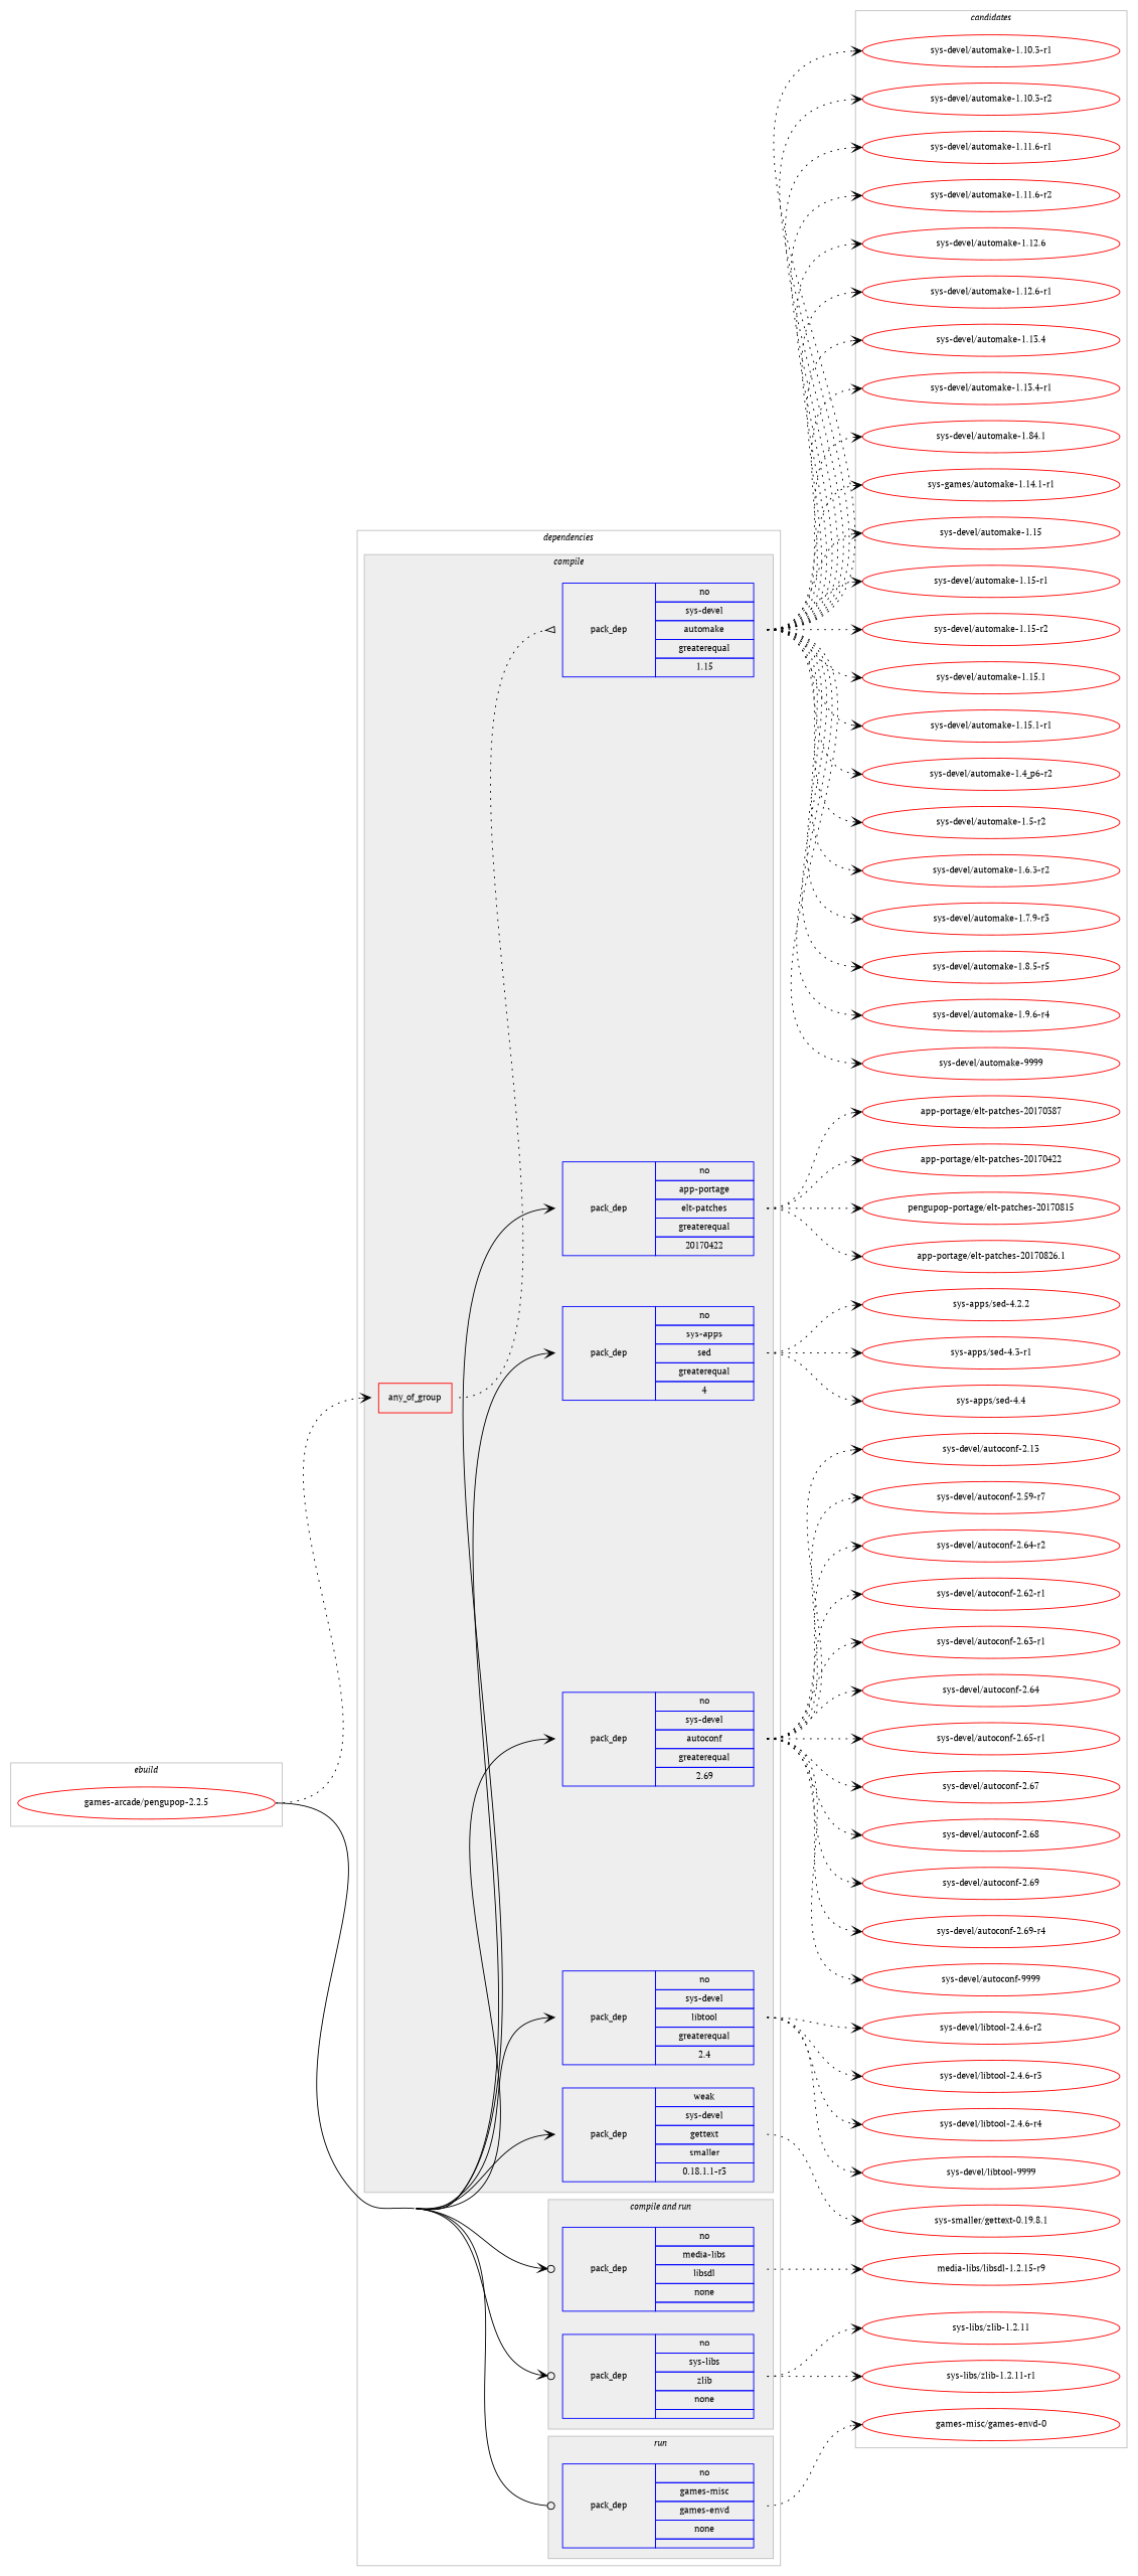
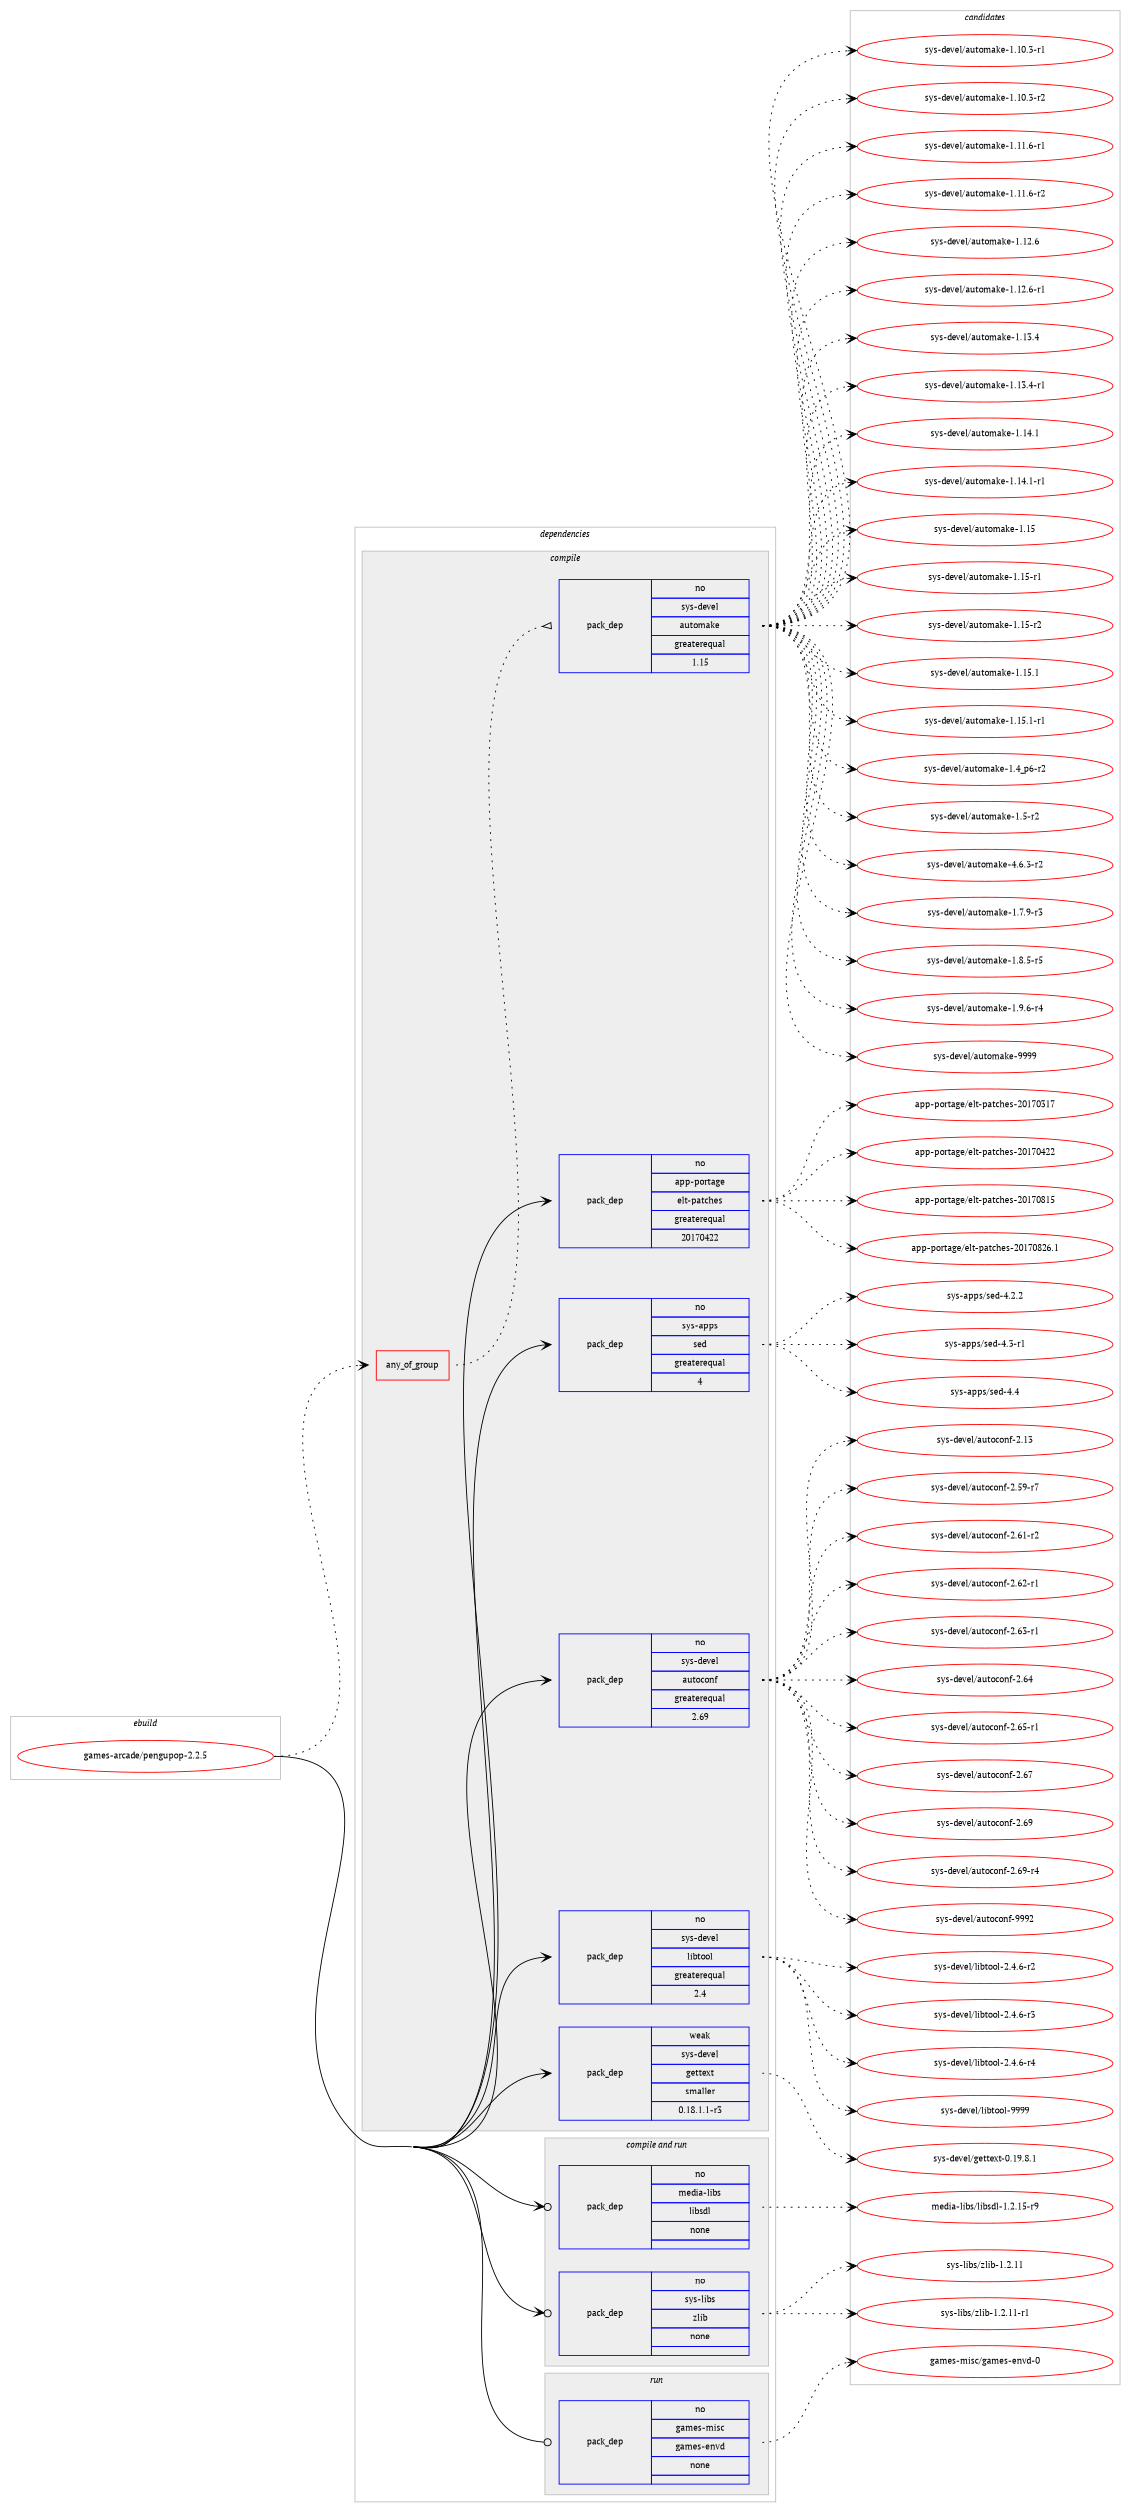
  digraph {
    compound=true
    concentrate=true
    fontname="PT Serif"
    fontsize=10
    newrank=true
    rankdir=LR
    ranksep=1.5
    node [color=red fontname="PT Serif" fontsize=10]
    edge [arrowhead=vee fontname="PT Serif" headport=w style=dotted tailport=e weight=100]
    n1 [label="games-arcade/pengupop-2.2.5" width=4]
    n2 [color=blue label=<<TABLE BORDER="0" CELLBORDER="1" CELLSPACING="0" CELLPADDING="4" WIDTH="220"><TR><TD ROWSPAN="6" CELLPADDING="30">pack_dep</TD></TR><TR><TD WIDTH="110">no</TD></TR><TR><TD>sys-devel</TD></TR><TR><TD>automake</TD></TR><TR><TD>greaterequal</TD></TR><TR><TD>1.15</TD></TR></TABLE>> shape=none]
    n3 [label=<<TABLE BORDER="0" CELLBORDER="1" CELLSPACING="0" CELLPADDING="4"><TR><TD CELLPADDING="10">any_of_group</TD></TR></TABLE>> shape=none]
    n4 [color=blue label=<<TABLE BORDER="0" CELLBORDER="1" CELLSPACING="0" CELLPADDING="4" WIDTH="220"><TR><TD ROWSPAN="6" CELLPADDING="30">pack_dep</TD></TR><TR><TD WIDTH="110">no</TD></TR><TR><TD>app-portage</TD></TR><TR><TD>elt-patches</TD></TR><TR><TD>greaterequal</TD></TR><TR><TD>20170422</TD></TR></TABLE>> shape=none]
    n5 [color=blue label=<<TABLE BORDER="0" CELLBORDER="1" CELLSPACING="0" CELLPADDING="4" WIDTH="220"><TR><TD ROWSPAN="6" CELLPADDING="30">pack_dep</TD></TR><TR><TD WIDTH="110">no</TD></TR><TR><TD>sys-apps</TD></TR><TR><TD>sed</TD></TR><TR><TD>greaterequal</TD></TR><TR><TD>4</TD></TR></TABLE>> shape=none]
    n6 [color=blue label=<<TABLE BORDER="0" CELLBORDER="1" CELLSPACING="0" CELLPADDING="4" WIDTH="220"><TR><TD ROWSPAN="6" CELLPADDING="30">pack_dep</TD></TR><TR><TD WIDTH="110">no</TD></TR><TR><TD>sys-devel</TD></TR><TR><TD>autoconf</TD></TR><TR><TD>greaterequal</TD></TR><TR><TD>2.69</TD></TR></TABLE>> shape=none]
    n7 [color=blue label=<<TABLE BORDER="0" CELLBORDER="1" CELLSPACING="0" CELLPADDING="4" WIDTH="220"><TR><TD ROWSPAN="6" CELLPADDING="30">pack_dep</TD></TR><TR><TD WIDTH="110">no</TD></TR><TR><TD>sys-devel</TD></TR><TR><TD>libtool</TD></TR><TR><TD>greaterequal</TD></TR><TR><TD>2.4</TD></TR></TABLE>> shape=none]
    n8 [color=blue label=<<TABLE BORDER="0" CELLBORDER="1" CELLSPACING="0" CELLPADDING="4" WIDTH="220"><TR><TD ROWSPAN="6" CELLPADDING="30">pack_dep</TD></TR><TR><TD WIDTH="110">weak</TD></TR><TR><TD>sys-devel</TD></TR><TR><TD>gettext</TD></TR><TR><TD>smaller</TD></TR><TR><TD>0.18.1.1-r3</TD></TR></TABLE>> shape=none]
    n9 [color=blue label=<<TABLE BORDER="0" CELLBORDER="1" CELLSPACING="0" CELLPADDING="4" WIDTH="220"><TR><TD ROWSPAN="6" CELLPADDING="30">pack_dep</TD></TR><TR><TD WIDTH="110">no</TD></TR><TR><TD>media-libs</TD></TR><TR><TD>libsdl</TD></TR><TR><TD>none</TD></TR><TR><TD></TD></TR></TABLE>> shape=none]
    n10 [color=blue label=<<TABLE BORDER="0" CELLBORDER="1" CELLSPACING="0" CELLPADDING="4" WIDTH="220"><TR><TD ROWSPAN="6" CELLPADDING="30">pack_dep</TD></TR><TR><TD WIDTH="110">no</TD></TR><TR><TD>sys-libs</TD></TR><TR><TD>zlib</TD></TR><TR><TD>none</TD></TR><TR><TD></TD></TR></TABLE>> shape=none]
    n11 [color=blue label=<<TABLE BORDER="0" CELLBORDER="1" CELLSPACING="0" CELLPADDING="4" WIDTH="220"><TR><TD ROWSPAN="6" CELLPADDING="30">pack_dep</TD></TR><TR><TD WIDTH="110">no</TD></TR><TR><TD>games-misc</TD></TR><TR><TD>games-envd</TD></TR><TR><TD>none</TD></TR><TR><TD></TD></TR></TABLE>> shape=none]
    n12 [label="sys-devel/automake-1.10.3-r1" width=4]
    n13 [label="sys-devel/automake-1.10.3-r2" width=4]
    n14 [label="sys-devel/automake-1.11.6-r1" width=4]
    n15 [label="sys-devel/automake-1.11.6-r2" width=4]
    n16 [label="sys-devel/automake-1.12.6" width=4]
    n17 [label="sys-devel/automake-1.12.6-r1" width=4]
    n18 [label="sys-devel/automake-1.13.4" width=4]
    n19 [label="sys-devel/automake-1.13.4-r1" width=4]
-   n20 [label="sys-devel/automake-1.84.1" width=4]
-   n21 [label="sys-games/automake-1.14.1-r1" width=4]
+   n20 [label="sys-devel/automake-1.14.1" width=4]
+   n21 [label="sys-devel/automake-1.14.1-r1" width=4]
    n22 [label="sys-devel/automake-1.15" width=4]
    n23 [label="sys-devel/automake-1.15-r1" width=4]
    n24 [label="sys-devel/automake-1.15-r2" width=4]
    n25 [label="sys-devel/automake-1.15.1" width=4]
    n26 [label="sys-devel/automake-1.15.1-r1" width=4]
    n27 [label="sys-devel/automake-1.4_p6-r2" width=4]
    n28 [label="sys-devel/automake-1.5-r2" width=4]
-   n29 [label="sys-devel/automake-1.6.3-r2" width=4]
+   n29 [label="sys-devel/automake-4.6.3-r2" width=4]
    n30 [label="sys-devel/automake-1.7.9-r3" width=4]
    n31 [label="sys-devel/automake-1.8.5-r5" width=4]
    n32 [label="sys-devel/automake-1.9.6-r4" width=4]
    n33 [label="sys-devel/automake-9999" width=4]
-   n34 [label="app-portage/elt-patches-20170387" width=4]
+   n34 [label="app-portage/elt-patches-20170317" width=4]
    n35 [label="app-portage/elt-patches-20170422" width=4]
-   n36 [label="pengupop-portage/elt-patches-20170815" width=4]
+   n36 [label="app-portage/elt-patches-20170815" width=4]
    n37 [label="app-portage/elt-patches-20170826.1" width=4]
    n38 [label="sys-apps/sed-4.2.2" width=4]
    n39 [label="sys-apps/sed-4.3-r1" width=4]
    n40 [label="sys-apps/sed-4.4" width=4]
    n41 [label="sys-devel/autoconf-2.13" width=4]
    n42 [label="sys-devel/autoconf-2.59-r7" width=4]
-   n43 [label="sys-devel/autoconf-2.64-r2" width=4]
+   n43 [label="sys-devel/autoconf-2.61-r2" width=4]
    n44 [label="sys-devel/autoconf-2.62-r1" width=4]
    n45 [label="sys-devel/autoconf-2.63-r1" width=4]
    n46 [label="sys-devel/autoconf-2.64" width=4]
    n47 [label="sys-devel/autoconf-2.65-r1" width=4]
    n48 [label="sys-devel/autoconf-2.67" width=4]
-   n49 [label="sys-devel/autoconf-2.68" width=4]
    n50 [label="sys-devel/autoconf-2.69" width=4]
    n51 [label="sys-devel/autoconf-2.69-r4" width=4]
-   n52 [label="sys-devel/autoconf-9999" width=4]
+   n52 [label="sys-devel/autoconf-9992" width=4]
    n53 [label="sys-devel/libtool-2.4.6-r2" width=4]
    n54 [label="sys-devel/libtool-2.4.6-r3" width=4]
    n55 [label="sys-devel/libtool-2.4.6-r4" width=4]
    n56 [label="sys-devel/libtool-9999" width=4]
-   n57 [label="sys-smaller/gettext-0.19.8.1" width=4]
+   n57 [label="sys-devel/gettext-0.19.8.1" width=4]
    n58 [label="media-libs/libsdl-1.2.15-r9" width=4]
    n59 [label="sys-libs/zlib-1.2.11" width=4]
    n60 [label="sys-libs/zlib-1.2.11-r1" width=4]
    n61 [label="games-misc/games-envd-0" width=4]
    subgraph cluster_1 {
      color=gray
      label=<<i>ebuild</i>>
      rank=same
      n1
    }
    subgraph cluster_2 {
      color=gray
      label=<<i>dependencies</i>>
      subgraph cluster_3 {
        color=gray
        fillcolor="#eeeeee"
        label=<<i>compile</i>>
        style=filled
        subgraph sub_4 {
          color=gray
          fillcolor="#eeeeee"
          label=<<i>compile</i>>
          style=filled
          n3
          subgraph sub_5 {
            color=gray
            fillcolor="#eeeeee"
            label=<<i>compile</i>>
            style=filled
            n2
          }
        }
        subgraph sub_6 {
          color=gray
          fillcolor="#eeeeee"
          label=<<i>compile</i>>
          style=filled
          n4
        }
        subgraph sub_7 {
          color=gray
          fillcolor="#eeeeee"
          label=<<i>compile</i>>
          style=filled
          n5
        }
        subgraph sub_8 {
          color=gray
          fillcolor="#eeeeee"
          label=<<i>compile</i>>
          style=filled
          n6
        }
        subgraph sub_9 {
          color=gray
          fillcolor="#eeeeee"
          label=<<i>compile</i>>
          style=filled
          n7
        }
        subgraph sub_10 {
          color=gray
          fillcolor="#eeeeee"
          label=<<i>compile</i>>
          style=filled
          n8
        }
      }
      subgraph cluster_11 {
        color=gray
        fillcolor="#eeeeee"
        label=<<i>compile and run</i>>
        style=filled
        subgraph sub_12 {
          color=gray
          fillcolor="#eeeeee"
          label=<<i>compile and run</i>>
          style=filled
          n9
        }
        subgraph sub_13 {
          color=gray
          fillcolor="#eeeeee"
          label=<<i>compile and run</i>>
          style=filled
          n10
        }
      }
      subgraph cluster_14 {
        color=gray
        fillcolor="#eeeeee"
        label=<<i>run</i>>
        style=filled
        subgraph sub_15 {
          color=gray
          fillcolor="#eeeeee"
          label=<<i>run</i>>
          style=filled
          n11
        }
      }
    }
    subgraph cluster_16 {
      color=gray
      label=<<i>candidates</i>>
      rank=same
      subgraph sub_17 {
        color=black
        label=<<i>candidates</i>>
        nodesep=1
        rank=same
        n12
        n13
        n14
        n15
        n16
        n17
        n18
        n19
        n20
        n21
        n22
        n23
        n24
        n25
        n26
        n27
        n28
        n29
        n30
        n31
        n32
        n33
      }
      subgraph sub_18 {
        color=black
        label=<<i>candidates</i>>
        nodesep=1
        rank=same
        n34
        n35
        n36
        n37
      }
      subgraph sub_19 {
        color=black
        label=<<i>candidates</i>>
        nodesep=1
        rank=same
        n38
        n39
        n40
      }
      subgraph sub_20 {
        color=black
        label=<<i>candidates</i>>
        nodesep=1
        rank=same
        n41
        n42
        n43
        n44
        n45
        n46
        n47
        n48
-       n49
        n50
        n51
        n52
      }
      subgraph sub_21 {
        color=black
        label=<<i>candidates</i>>
        nodesep=1
        rank=same
        n53
        n54
        n55
        n56
      }
      subgraph sub_22 {
        color=black
        label=<<i>candidates</i>>
        nodesep=1
        rank=same
        n57
      }
      subgraph sub_23 {
        color=black
        label=<<i>candidates</i>>
        nodesep=1
        rank=same
        n58
      }
      subgraph sub_24 {
        color=black
        label=<<i>candidates</i>>
        nodesep=1
        rank=same
        n59
        n60
      }
      subgraph sub_25 {
        color=black
        label=<<i>candidates</i>>
        nodesep=1
        rank=same
        n61
      }
    }
    n1 -> n3 [weight=20]
    n1 -> n4 [style=solid weight=20]
    n1 -> n5 [style=solid weight=20]
    n1 -> n6 [style=solid weight=20]
    n1 -> n7 [style=solid weight=20]
    n1 -> n8 [style=solid weight=20]
    n1 -> n9 [arrowhead=odotvee style=solid weight=20]
    n1 -> n10 [arrowhead=odotvee style=solid weight=20]
    n1 -> n11 [arrowhead=odot style=solid weight=20]
    n2 -> n12
    n2 -> n13
    n2 -> n14
    n2 -> n15
    n2 -> n16
    n2 -> n17
    n2 -> n18
    n2 -> n19
    n2 -> n20
    n2 -> n21
    n2 -> n22
    n2 -> n23
    n2 -> n24
    n2 -> n25
    n2 -> n26
    n2 -> n27
    n2 -> n28
    n2 -> n29
    n2 -> n30
    n2 -> n31
    n2 -> n32
    n2 -> n33
    n3 -> n2 [arrowhead=oinv weight=20]
    n4 -> n34
    n4 -> n35
    n4 -> n36
    n4 -> n37
    n5 -> n38
    n5 -> n39
    n5 -> n40
    n6 -> n41
    n6 -> n42
    n6 -> n43
    n6 -> n44
    n6 -> n45
    n6 -> n46
    n6 -> n47
    n6 -> n48
-   n6 -> n49
    n6 -> n50
    n6 -> n51
    n6 -> n52
    n7 -> n53
    n7 -> n54
    n7 -> n55
    n7 -> n56
    n8 -> n57
    n9 -> n58
    n10 -> n59
    n10 -> n60
    n11 -> n61
  }
